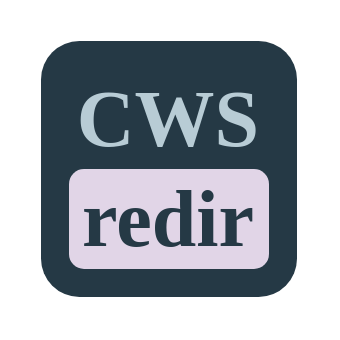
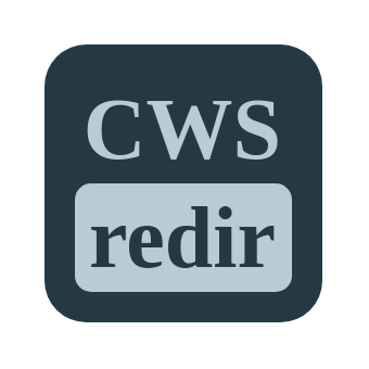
  <mxCell id="0" />
  <mxCell id="1" parent="0" />
  <mxCell id="2" value="" style="rounded=1;whiteSpace=wrap;html=1;fillColor=#253945;strokeColor=none;verticalAlign=middle;align=center;" vertex="1" parent="1"><mxGeometry width="128" height="128" as="geometry" x="20" y="20" /></mxCell>
- <mxCell id="3" value="&lt;span style=&quot;font-family: &amp;quot;Maple Mono SC NF&amp;quot;; font-weight: 700;&quot;&gt;redir&lt;/span&gt;" style="rounded=1;whiteSpace=wrap;html=1;fillColor=#e1d5e7;strokeColor=none;fontSize=40;verticalAlign=middle;align=center;fontColor=#253945;glass=0;shadow=0;" vertex="1" parent="1"><mxGeometry x="34" y="84" width="100" height="50" as="geometry" /></mxCell>
+ <mxCell id="3" value="&lt;span style=&quot;font-family: &amp;quot;Maple Mono SC NF&amp;quot;; font-weight: 700;&quot;&gt;redir&lt;/span&gt;" style="rounded=1;whiteSpace=wrap;html=1;fillColor=#B8CCD5;strokeColor=none;fontSize=40;verticalAlign=middle;align=center;fontColor=#253945;glass=0;shadow=0;" vertex="1" parent="1"><mxGeometry x="34" y="84" width="100" height="50" as="geometry" /></mxCell>
  <mxCell id="4" value="&lt;span style=&quot;font-family: &amp;quot;Maple Mono SC NF&amp;quot;; font-weight: 700;&quot;&gt;CWS&lt;/span&gt;" style="rounded=1;whiteSpace=wrap;html=1;fillColor=none;strokeColor=none;fontSize=40;verticalAlign=middle;align=center;fontColor=#B8CCD5;glass=0;" vertex="1" parent="1"><mxGeometry x="34" y="34" width="100" height="50" as="geometry" /></mxCell>
